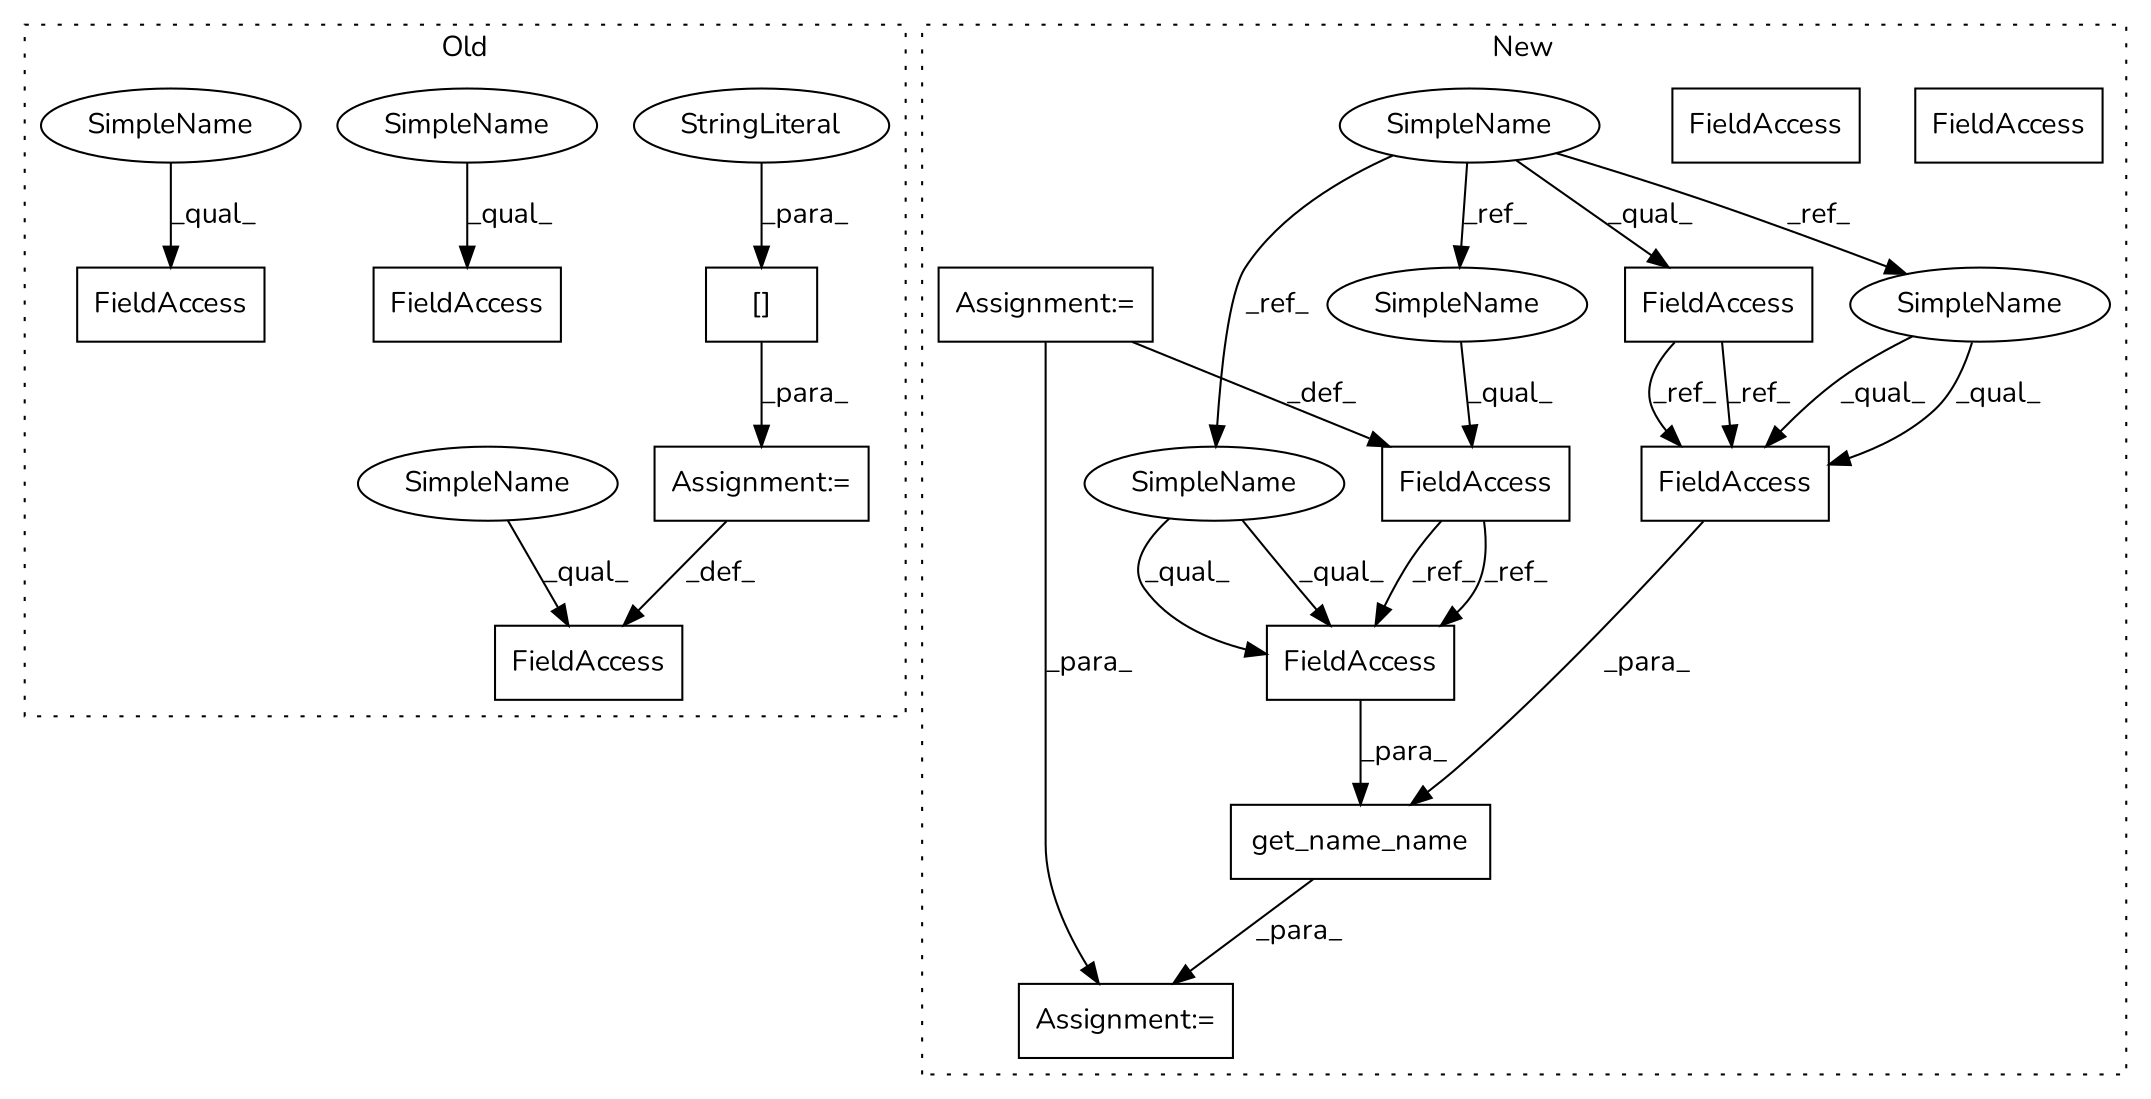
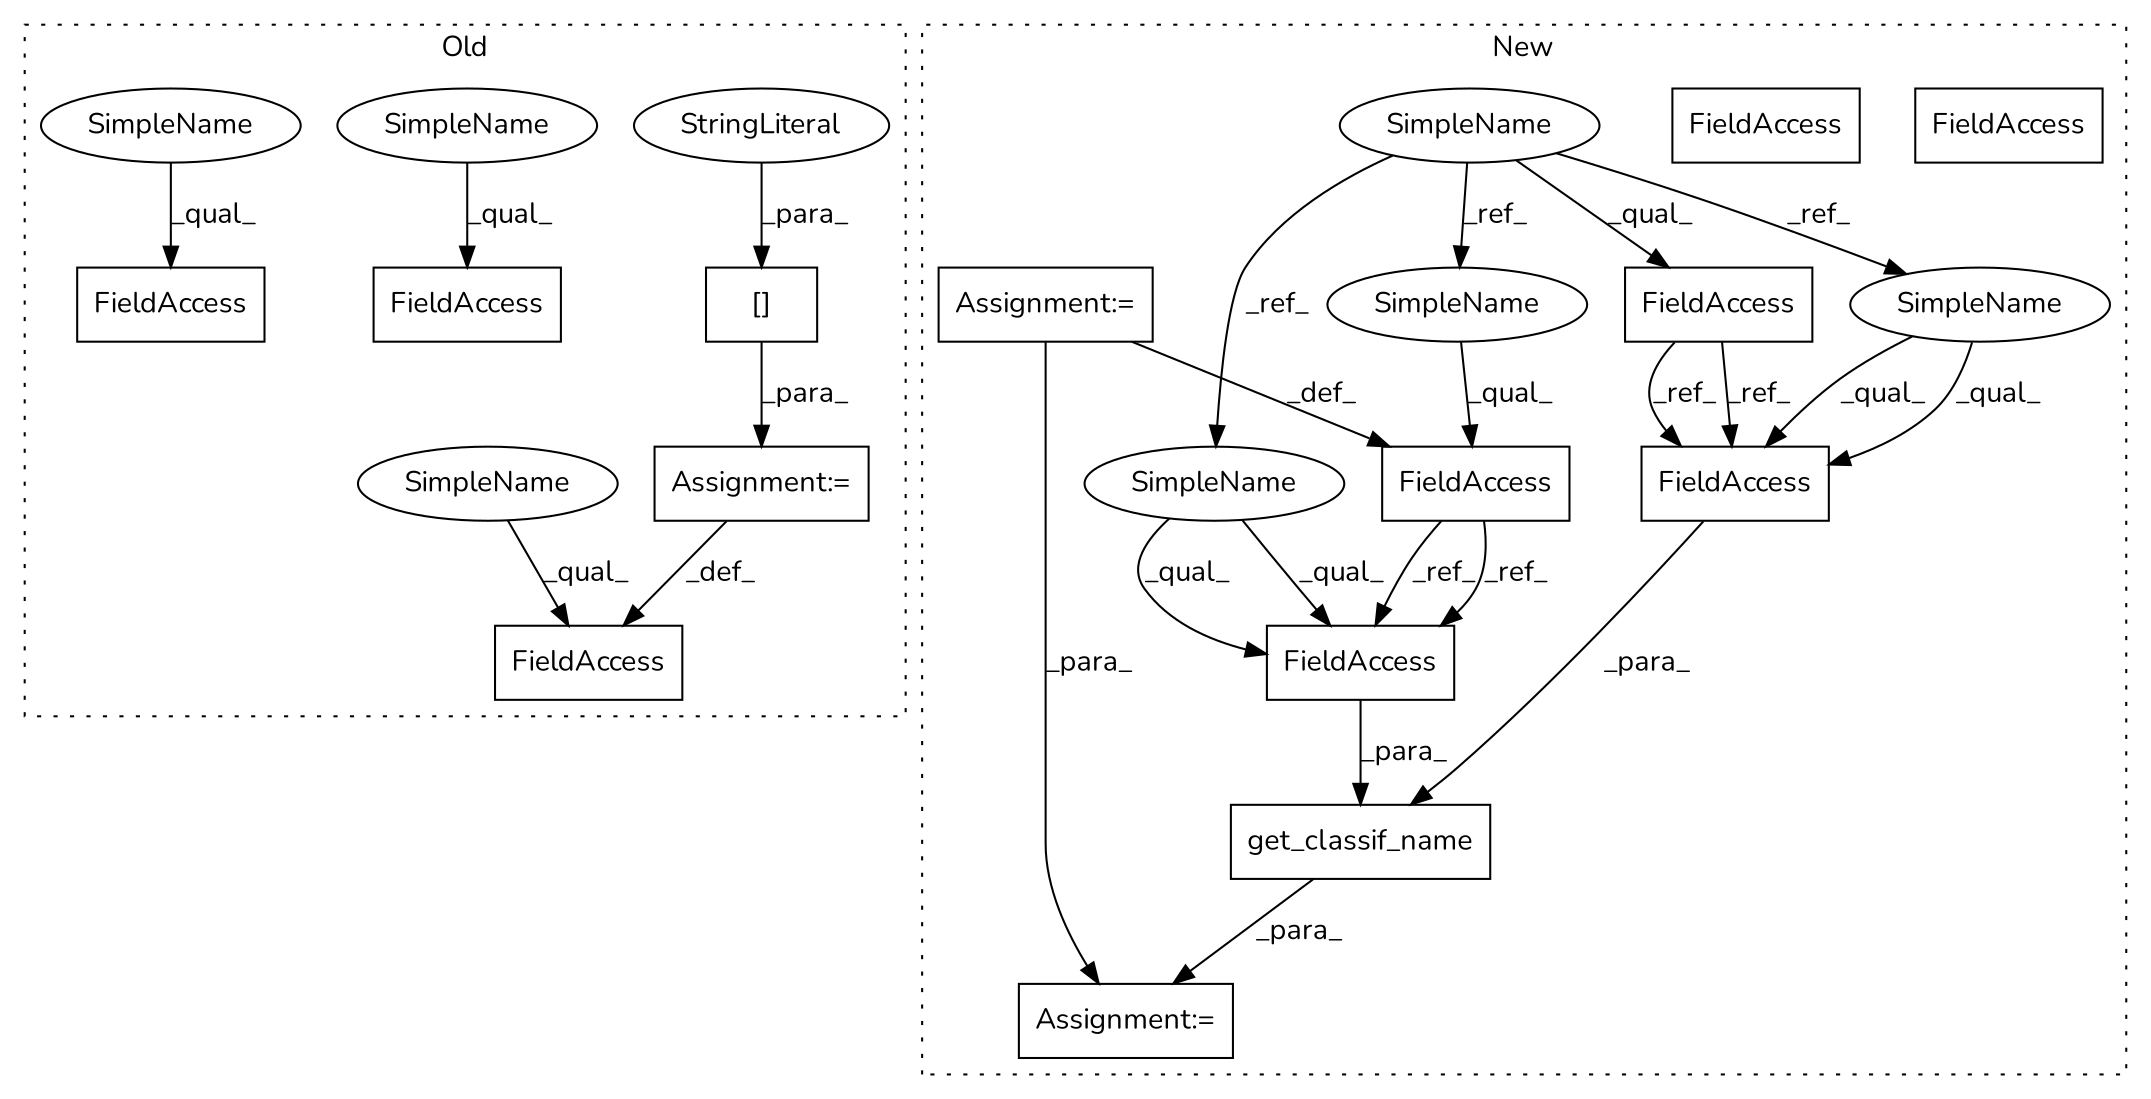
  digraph {
    fontname=Nunito
    node [a=22 l=4 s=8363 shape=box fontname=Nunito]
    edge [fontname=Nunito]
    n1 [a=2 l="7,1" label="[]" s="8528,8547"]
    n2 [a=45 l=12 label=StringLiteral s=8535 shape=ellipse]
    n3 [a=7 l=1 label="Assignment:=" s=8527]
    n4 [l=15 label=FieldAccess s=8512]
    n5 [l=13 label=FieldAccess s=8781]
    n6 [l=13 label=FieldAccess s=8861]
    n7 [a=42 label=SimpleName s=8781 shape=ellipse]
    n8 [a=42 label=SimpleName s=8512 shape=ellipse]
    n9 [a=42 label=SimpleName s=8861 shape=ellipse]
-   n10 [a=32 l="17,1" label=get_name_name s="8323,8378"]
+   n10 [a=32 l="17,1" label=get_classif_name s="8323,8378"]
    n11 [l=15 label=FieldAccess s=8121]
    n12 [l=22 label=FieldAccess s=8163]
    n13 [l=15 label=FieldAccess]
    n14 [l=22 label=FieldAccess s=8340]
    n15 [a=42 label=SimpleName s=7942 shape=ellipse]
    n16 [a=7 l=1 label="Assignment:=" s=8322]
    n17 [a=7 l=1 label="Assignment:=" s=8185]
    n18 [a=42 label=SimpleName shape=ellipse]
    n19 [a=42 label=SimpleName s=8163 shape=ellipse]
    n20 [a=42 label=SimpleName s=8340 shape=ellipse]
    n21 [l=15 label=FieldAccess]
    n22 [l=22 label=FieldAccess s=8340]
    subgraph cluster_1 {
      label=Old
      style=dotted
      n1
      n2
      n3
      n4
      n5
      n6
      n7
      n8
      n9
    }
    subgraph cluster_2 {
      label=New
      style=dotted
      n10
      n11
      n12
      n13
      n14
      n15
      n16
      n17
      n18
      n19
      n20
      n21
      n22
    }
    n1 -> n3 [label=_para_]
    n2 -> n1 [label=_para_]
    n3 -> n4 [label=_def_]
    n7 -> n5 [label=_qual_]
    n8 -> n4 [label=_qual_]
    n9 -> n6 [label=_qual_]
    n10 -> n16 [label=_para_]
    n11 -> n21 [label=_ref_]
    n11 -> n21 [label=_ref_]
    n12 -> n22 [label=_ref_]
    n12 -> n22 [label=_ref_]
    n15 -> n11 [label=_qual_]
    n15 -> n18 [label=_ref_]
    n15 -> n19 [label=_ref_]
    n15 -> n20 [label=_ref_]
    n17 -> n12 [label=_def_]
    n17 -> n16 [label=_para_]
    n18 -> n21 [label=_qual_]
    n18 -> n21 [label=_qual_]
    n19 -> n12 [label=_qual_]
    n20 -> n22 [label=_qual_]
    n20 -> n22 [label=_qual_]
    n21 -> n10 [label=_para_]
    n22 -> n10 [label=_para_]
  }
